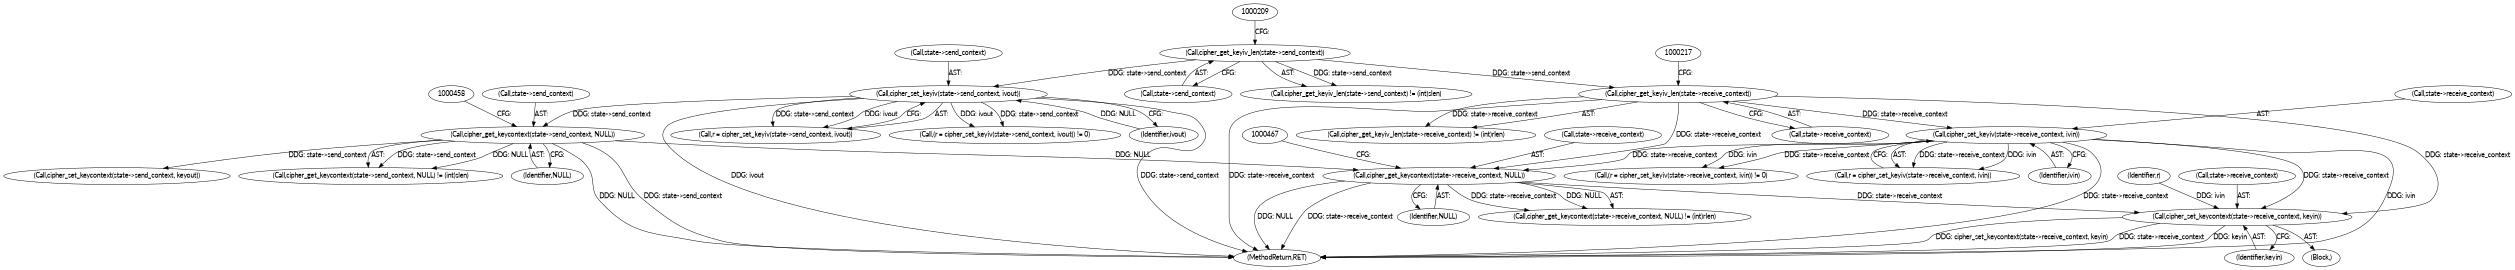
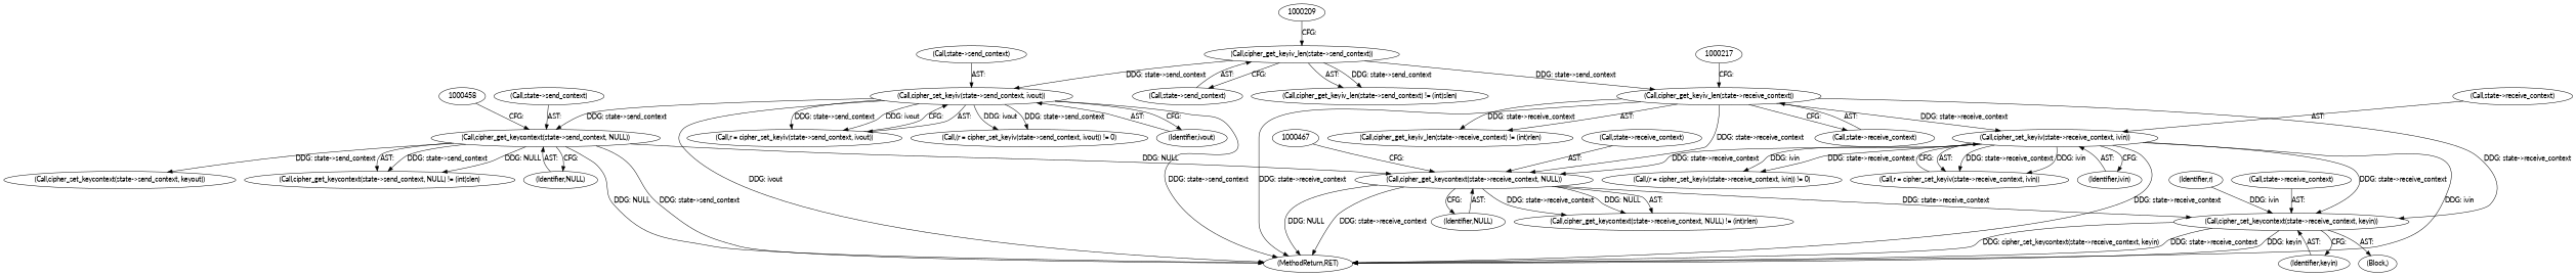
  digraph {
    fontname=Lato
    node [fontname=Lato]
    edge [fontname=Lato]
    n1 [label="(Call,cipher_set_keycontext(state->receive_context, keyin))"]
    n2 [label="(MethodReturn,RET)"]
    n3 [label="(Identifier,keyin)"]
    n4 [label="(Block,)"]
    n5 [label="(Call,cipher_set_keyiv(state->receive_context, ivin))"]
    n6 [label="(Call,cipher_get_keycontext(state->receive_context, NULL))"]
    n7 [label="(Call,(r = cipher_set_keyiv(state->receive_context, ivin)) != 0)"]
    n8 [label="(Call,r = cipher_set_keyiv(state->receive_context, ivin))"]
    n9 [label="(Identifier,ivin)"]
    n10 [label="(Identifier,NULL)"]
    n11 [label="(Call,cipher_get_keycontext(state->receive_context, NULL) != (int)rlen)"]
    n12 [label="(Call,cipher_get_keyiv_len(state->receive_context))"]
    n13 [label="(Call,state->receive_context)"]
    n14 [label="(Call,cipher_get_keyiv_len(state->receive_context) != (int)rlen)"]
    n15 [label="(Call,cipher_get_keycontext(state->send_context, NULL))"]
    n16 [label="(Call,cipher_set_keycontext(state->send_context, keyout))"]
    n17 [label="(Call,cipher_get_keycontext(state->send_context, NULL) != (int)slen)"]
    n18 [label="(Identifier,NULL)"]
    n19 [label="(Call,cipher_set_keyiv(state->send_context, ivout))"]
    n20 [label="(Call,r = cipher_set_keyiv(state->send_context, ivout))"]
    n21 [label="(Call,(r = cipher_set_keyiv(state->send_context, ivout)) != 0)"]
    n22 [label="(Identifier,ivout)"]
    n23 [label="(Call,cipher_get_keyiv_len(state->send_context))"]
    n24 [label="(Call,state->send_context)"]
    n25 [label="(Call,cipher_get_keyiv_len(state->send_context) != (int)slen)"]
    n26 [label="(Call,state->receive_context)"]
    n27 [label="(Identifier,r)"]
    n28 [label="(Call,state->send_context)"]
    n29 [label="(Call,state->receive_context)"]
    n30 [label="(Call,state->receive_context)"]
    n31 [label="(Call,state->send_context)"]
    1000217
    1000467
    1000458
    1000209
    n1 -> n2 [label="DDG: cipher_set_keycontext(state->receive_context, keyin)"]
    n1 -> n2 [label="DDG: state->receive_context"]
    n1 -> n2 [label="DDG: keyin"]
    n1 -> n3 [label="CFG: "]
    n1 -> n4 [label="AST: "]
    n3 -> n1 [label="AST: "]
    n5 -> n1 [label="DDG: state->receive_context"]
    n5 -> n2 [label="DDG: state->receive_context"]
    n5 -> n2 [label="DDG: ivin"]
    n5 -> n6 [label="DDG: state->receive_context"]
    n5 -> n7 [label="DDG: state->receive_context"]
    n5 -> n7 [label="DDG: ivin"]
    n5 -> n8 [label="AST: "]
    n5 -> n8 [label="DDG: state->receive_context"]
    n5 -> n8 [label="DDG: ivin"]
    n5 -> n9 [label="CFG: "]
    n6 -> n1 [label="DDG: state->receive_context"]
    n6 -> n2 [label="DDG: NULL"]
    n6 -> n2 [label="DDG: state->receive_context"]
    n6 -> n10 [label="CFG: "]
    n6 -> n11 [label="AST: "]
    n6 -> n11 [label="DDG: state->receive_context"]
    n6 -> n11 [label="DDG: NULL"]
    n8 -> n5 [label="CFG: "]
    n9 -> n5 [label="AST: "]
    n10 -> n6 [label="AST: "]
    n12 -> n1 [label="DDG: state->receive_context"]
    n12 -> n2 [label="DDG: state->receive_context"]
    n12 -> n5 [label="DDG: state->receive_context"]
    n12 -> n6 [label="DDG: state->receive_context"]
    n12 -> n13 [label="CFG: "]
    n12 -> n14 [label="AST: "]
    n12 -> n14 [label="DDG: state->receive_context"]
    n13 -> n12 [label="AST: "]
    n15 -> n2 [label="DDG: state->send_context"]
    n15 -> n2 [label="DDG: NULL"]
    n15 -> n6 [label="DDG: NULL"]
    n15 -> n16 [label="DDG: state->send_context"]
    n15 -> n17 [label="AST: "]
    n15 -> n17 [label="DDG: state->send_context"]
    n15 -> n17 [label="DDG: NULL"]
    n15 -> n18 [label="CFG: "]
    n18 -> n15 [label="AST: "]
    n19 -> n2 [label="DDG: state->send_context"]
    n19 -> n2 [label="DDG: ivout"]
    n19 -> n15 [label="DDG: state->send_context"]
    n19 -> n20 [label="AST: "]
    n19 -> n20 [label="DDG: state->send_context"]
    n19 -> n20 [label="DDG: ivout"]
    n19 -> n21 [label="DDG: state->send_context"]
    n19 -> n21 [label="DDG: ivout"]
    n19 -> n22 [label="CFG: "]
    n20 -> n19 [label="CFG: "]
-   n22 -> n19 [label="DDG: NULL"]
+   n22 -> n19 [label="AST: "]
    n23 -> n12 [label="DDG: state->send_context"]
    n23 -> n19 [label="DDG: state->send_context"]
    n23 -> n24 [label="CFG: "]
    n23 -> n25 [label="AST: "]
    n23 -> n25 [label="DDG: state->send_context"]
    n24 -> n23 [label="AST: "]
    n26 -> n6 [label="AST: "]
    n27 -> n1 [label="DDG: ivin"]
    n28 -> n15 [label="AST: "]
    n29 -> n1 [label="AST: "]
    n30 -> n5 [label="AST: "]
    n31 -> n19 [label="AST: "]
    1000217 -> n12 [label="CFG: "]
    1000467 -> n6 [label="CFG: "]
    1000458 -> n15 [label="CFG: "]
    1000209 -> n23 [label="CFG: "]
  }
